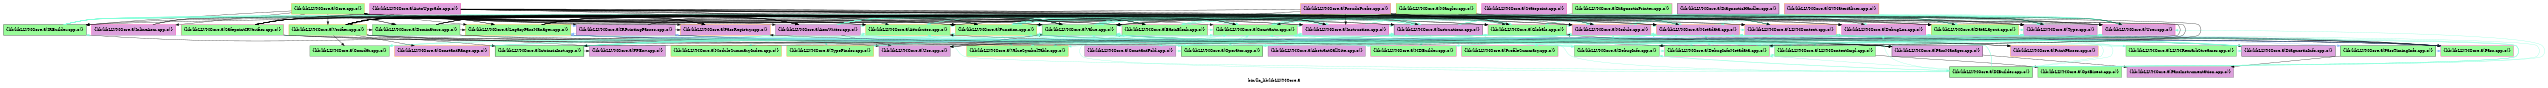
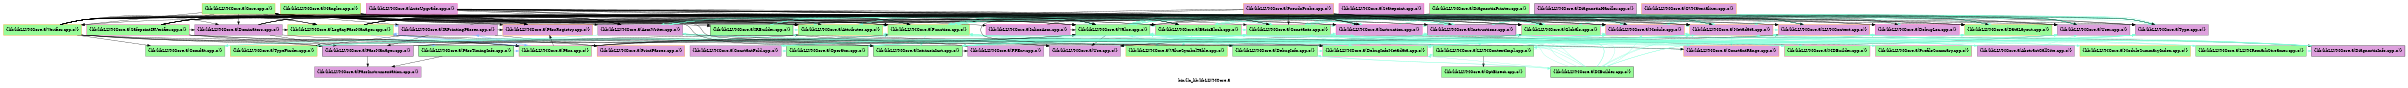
  digraph {
    label="bin/llc_lib/libLLVMCore.a"
    rankdir=TB
    node [color=darkorange fillcolor=palegreen group=1 shape=box style=filled]
    edge [color="0.450000 0.5 1"]
    n1 [group=0 label="{lib/libLLVMCore.a(Core.cpp.o)}"]
    n2 [color=gray40 fillcolor=plum label="{lib/libLLVMCore.a(AsmWriter.cpp.o)}"]
    n3 [label="{lib/libLLVMCore.a(Attributes.cpp.o)}"]
    n4 [color=deeppink label="{lib/libLLVMCore.a(BasicBlock.cpp.o)}"]
    n5 [color=deeppink label="{lib/libLLVMCore.a(Constants.cpp.o)}"]
    n6 [label="{lib/libLLVMCore.a(DataLayout.cpp.o)}"]
    n7 [color=deeppink fillcolor=plum label="{lib/libLLVMCore.a(DebugLoc.cpp.o)}"]
-   n8 [color=gray40 group=0 label="{lib/libLLVMCore.a(Dominators.cpp.o)}"]
+   n8 [color=gray40 fillcolor=plum group=0 label="{lib/libLLVMCore.a(Dominators.cpp.o)}"]
    n9 [label="{lib/libLLVMCore.a(Function.cpp.o)}"]
    n10 [color=deeppink label="{lib/libLLVMCore.a(Globals.cpp.o)}"]
    n11 [color=black label="{lib/libLLVMCore.a(IRBuilder.cpp.o)}"]
    n12 [color=gray40 fillcolor=plum group=2 label="{lib/libLLVMCore.a(IRPrintingPasses.cpp.o)}"]
    n13 [color=deeppink fillcolor=plum group=0 label="{lib/libLLVMCore.a(InlineAsm.cpp.o)}"]
    n14 [color=deeppink fillcolor=plum label="{lib/libLLVMCore.a(Instruction.cpp.o)}"]
    n15 [color=black fillcolor=plum label="{lib/libLLVMCore.a(Instructions.cpp.o)}"]
    n16 [fillcolor=plum label="{lib/libLLVMCore.a(LLVMContext.cpp.o)}"]
    n17 [group=2 label="{lib/libLLVMCore.a(LegacyPassManager.cpp.o)}"]
    n18 [fillcolor=plum label="{lib/libLLVMCore.a(Metadata.cpp.o)}"]
    n19 [fillcolor=plum label="{lib/libLLVMCore.a(Module.cpp.o)}"]
    n20 [fillcolor=plum group=0 label="{lib/libLLVMCore.a(PassRegistry.cpp.o)}"]
    n21 [color=deeppink group=0 label="{lib/libLLVMCore.a(SafepointIRVerifier.cpp.o)}"]
    n22 [color=gray40 fillcolor=plum label="{lib/libLLVMCore.a(Type.cpp.o)}"]
-   n23 [color=deeppink fillcolor=plum label="{lib/libLLVMCore.a(User.cpp.o)}"]
+   n23 [color=gray40 fillcolor=plum label="{lib/libLLVMCore.a(User.cpp.o)}"]
    n24 [color=gray40 label="{lib/libLLVMCore.a(Value.cpp.o)}"]
    n25 [group=0 label="{lib/libLLVMCore.a(Verifier.cpp.o)}"]
    n26 [color=gray40 label="{lib/libLLVMCore.a(Comdat.cpp.o)}"]
    n27 [fillcolor=plum label="{lib/libLLVMCore.a(ConstantRange.cpp.o)}"]
    n28 [color=deeppink label="{lib/libLLVMCore.a(DebugInfoMetadata.cpp.o)}"]
    n29 [color=black label="{lib/libLLVMCore.a(IntrinsicInst.cpp.o)}"]
    n30 [label="{lib/libLLVMCore.a(ModuleSummaryIndex.cpp.o)}"]
    n31 [color=black label="{lib/libLLVMCore.a(Operator.cpp.o)}"]
    n32 [label="{lib/libLLVMCore.a(TypeFinder.cpp.o)}"]
    n33 [color=gray40 fillcolor=plum group=0 label="{lib/libLLVMCore.a(Use.cpp.o)}"]
    n34 [label="{lib/libLLVMCore.a(ValueSymbolTable.cpp.o)}"]
    n35 [color=gray40 fillcolor=plum label="{lib/libLLVMCore.a(ConstantFold.cpp.o)}"]
    n36 [color=gray40 label="{lib/libLLVMCore.a(DebugInfo.cpp.o)}"]
    n37 [color=deeppink group=2 label="{lib/libLLVMCore.a(Pass.cpp.o)}"]
    n38 [color=black fillcolor=plum group=0 label="{lib/libLLVMCore.a(PassManager.cpp.o)}"]
    n39 [color=gray40 fillcolor=plum label="{lib/libLLVMCore.a(AbstractCallSite.cpp.o)}"]
    n40 [color=deeppink label="{lib/libLLVMCore.a(MDBuilder.cpp.o)}"]
    n41 [color=gray40 fillcolor=plum group=0 label="{lib/libLLVMCore.a(FPEnv.cpp.o)}"]
    n42 [fillcolor=plum group=0 label="{lib/libLLVMCore.a(PrintPasses.cpp.o)}"]
    n43 [color=gray40 label="{lib/libLLVMCore.a(LLVMContextImpl.cpp.o)}"]
    n44 [color=black fillcolor=plum label="{lib/libLLVMCore.a(DiagnosticInfo.cpp.o)}"]
    n45 [color=gray40 label="{lib/libLLVMCore.a(LLVMRemarkStreamer.cpp.o)}"]
    n46 [color=black group=2 label="{lib/libLLVMCore.a(PassTimingInfo.cpp.o)}"]
    n47 [color=deeppink label="{lib/libLLVMCore.a(ProfileSummary.cpp.o)}"]
    n48 [color=black label="{lib/libLLVMCore.a(DIBuilder.cpp.o)}"]
    n49 [color=gray40 fillcolor=plum group=0 label="{lib/libLLVMCore.a(PassInstrumentation.cpp.o)}"]
    n50 [color=gray40 group=0 label="{lib/libLLVMCore.a(OptBisect.cpp.o)}"]
    n51 [color=black fillcolor=plum group=0 label="{lib/libLLVMCore.a(DiagnosticHandler.cpp.o)}"]
    n52 [group=0 label="{lib/libLLVMCore.a(Mangler.cpp.o)}"]
    n53 [color=deeppink group=0 label="{lib/libLLVMCore.a(DiagnosticPrinter.cpp.o)}"]
    n54 [color=deeppink fillcolor=plum group=0 label="{lib/libLLVMCore.a(AutoUpgrade.cpp.o)}"]
    n55 [color=deeppink fillcolor=plum group=0 label="{lib/libLLVMCore.a(Statepoint.cpp.o)}"]
    n56 [fillcolor=plum group=0 label="{lib/libLLVMCore.a(PseudoProbe.cpp.o)}"]
    n57 [fillcolor=plum group=0 label="{lib/libLLVMCore.a(GVMaterializer.cpp.o)}"]
    subgraph sub_1 {
      rank=same
      n1
    }
    subgraph sub_2 {
      rank=same
      n2
      n3
      n4
      n5
      n6
      n7
      n8
      n9
      n10
      n11
      n12
      n13
      n14
      n15
      n16
      n17
      n18
      n19
      n20
      n21
      n22
      n23
      n24
      n25
    }
    subgraph sub_3 {
      rank=same
      n26
      n27
      n28
      n29
      n30
      n31
      n32
      n33
      n34
      n35
      n36
      n37
      n38
      n39
      n40
      n41
      n42
      n43
      n44
      n45
      n46
      n47
    }
    subgraph sub_4 {
      rank=same
      n1
    }
    subgraph sub_5 {
      rank=same
      n2
      n3
      n4
      n5
      n6
      n7
      n8
      n9
      n10
      n11
      n12
      n13
      n14
      n15
      n16
      n17
      n18
      n19
      n20
      n21
      n22
      n23
      n24
      n25
    }
    subgraph sub_6 {
      rank=same
      n26
      n27
      n28
      n29
      n30
      n31
      n32
      n33
      n34
      n35
      n36
      n37
      n38
      n39
      n40
      n41
      n42
      n43
      n44
      n45
      n46
      n47
    }
    n1 -> n2 [color=""]
    n1 -> n3 [color=""]
    n1 -> n4 [color=""]
    n1 -> n5 [color=""]
    n1 -> n6 [color=""]
    n1 -> n7 [color=""]
    n1 -> n8 [color=""]
    n1 -> n9 [color=""]
    n1 -> n10 [color=""]
    n1 -> n11 [color=""]
    n1 -> n12 [color=""]
    n1 -> n13 [color=""]
    n1 -> n14 [color=""]
    n1 -> n15 [color=""]
    n1 -> n16 [color=""]
    n1 -> n17 [color=""]
    n1 -> n18 [color=""]
    n1 -> n19 [color=""]
    n1 -> n20 [color=""]
    n1 -> n21 [color=""]
    n1 -> n22 [color=""]
    n1 -> n23 [color=""]
    n1 -> n24 [color=""]
    n1 -> n25 [color=""]
    n2 -> n3
    n2 -> n4
    n2 -> n5
    n2 -> n9
    n2 -> n10
    n2 -> n14
    n2 -> n15
    n2 -> n16
    n2 -> n18
    n2 -> n19
    n2 -> n22
    n2 -> n23
    n2 -> n24
    n2 -> n26
    n2 -> n27
    n2 -> n28
    n2 -> n29
    n2 -> n30
    n2 -> n31
    n2 -> n32
    n2 -> n33 [color=""]
    n3 -> n2
    n3 -> n9
    n4 -> n5
    n4 -> n14
    n4 -> n15
    n4 -> n18
    n4 -> n22
    n4 -> n23
    n4 -> n24
    n4 -> n34
    n5 -> n9
    n5 -> n10
    n5 -> n14
    n5 -> n15
    n5 -> n22
    n5 -> n23
    n5 -> n24
    n5 -> n31
    n5 -> n35
    n6 -> n9
    n6 -> n10
    n6 -> n19
    n6 -> n22
    n7 -> n18
    n7 -> n28
    n7 -> n36
    n8 -> n2 [color=""]
    n8 -> n4 [color=""]
    n8 -> n14 [color=""]
    n8 -> n17 [color=""]
    n8 -> n20 [color=""]
    n8 -> n24 [color=""]
    n8 -> n37 [color=""]
    n8 -> n38 [color=""]
    n9 -> n3
    n9 -> n4
    n9 -> n5
    n9 -> n10
    n9 -> n15
    n9 -> n16
    n9 -> n18
    n9 -> n19
    n9 -> n22
    n9 -> n23
    n9 -> n24
    n9 -> n29
    n9 -> n34
    n9 -> n39
    n9 -> n40
    n10 -> n5
    n10 -> n9
    n10 -> n18
    n10 -> n19
    n10 -> n23
    n10 -> n24
    n10 -> n27
    n11 -> n3
    n11 -> n4
    n11 -> n5
    n11 -> n6
    n11 -> n9
    n11 -> n10
    n11 -> n14
    n11 -> n15
    n11 -> n18
    n11 -> n22
    n11 -> n23
    n11 -> n24
    n11 -> n41 [color=""]
-   n12 -> n2 [color=""]
+   n12 -> n32 [color=""]
    n12 -> n17 [color="0.600000 0.5 1"]
    n12 -> n20 [color=""]
    n12 -> n24 [color=""]
    n12 -> n37 [color="0.600000 0.5 1"]
    n12 -> n38 [color=""]
    n12 -> n42 [color=""]
    n13 -> n22 [color=""]
    n13 -> n24 [color=""]
    n14 -> n3
    n14 -> n4
    n14 -> n5
    n14 -> n15
    n14 -> n18
    n14 -> n23
    n14 -> n24
    n15 -> n3
    n15 -> n4
    n15 -> n5
    n15 -> n6
    n15 -> n9
    n15 -> n14
    n15 -> n18
    n15 -> n19
    n15 -> n22
    n15 -> n23
    n15 -> n24
    n15 -> n31
    n15 -> n33 [color=""]
    n15 -> n40
    n15 -> n43
    n16 -> n43
    n16 -> n44
    n16 -> n45
    n17 -> n2 [color=""]
    n17 -> n9 [color=""]
    n17 -> n10 [color=""]
    n17 -> n12 [color="0.600000 0.5 1"]
    n17 -> n16 [color=""]
    n17 -> n19 [color=""]
    n17 -> n20 [color=""]
    n17 -> n24 [color=""]
    n17 -> n37 [color="0.600000 0.5 1"]
    n17 -> n42 [color=""]
    n17 -> n44 [color=""]
    n17 -> n46 [color="0.600000 0.5 1"]
    n18 -> n5
    n18 -> n7
    n18 -> n16
    n18 -> n19
    n18 -> n22
    n18 -> n24
    n18 -> n27
    n18 -> n28
    n18 -> n40
    n18 -> n43
    n19 -> n5
    n19 -> n6
    n19 -> n9
    n19 -> n10
    n19 -> n16
    n19 -> n18
    n19 -> n22
    n19 -> n23
    n19 -> n24
    n19 -> n26
    n19 -> n32
    n19 -> n34
    n19 -> n47
    n21 -> n2 [color=""]
    n21 -> n4 [color=""]
    n21 -> n5 [color=""]
    n21 -> n8 [color=""]
    n21 -> n9 [color=""]
    n21 -> n14 [color=""]
    n21 -> n17 [color=""]
    n21 -> n20 [color=""]
    n21 -> n24 [color=""]
    n21 -> n33 [color=""]
    n21 -> n37 [color=""]
    n21 -> n38 [color=""]
    n22 -> n5
    n23 -> n29
    n23 -> n33 [color=""]
    n24 -> n3
    n24 -> n4
    n24 -> n5
    n24 -> n6
    n24 -> n9
    n24 -> n10
    n24 -> n14
    n24 -> n15
    n24 -> n16
    n24 -> n18
    n24 -> n22
    n24 -> n23
    n24 -> n29
    n24 -> n31
-   n33 -> n24 [color=""]
+   n24 -> n33 [color=""]
    n24 -> n34
    n24 -> n36
    n24 -> n43
    n25 -> n2 [color=""]
    n25 -> n3 [color=""]
    n25 -> n4 [color=""]
    n25 -> n5 [color=""]
    n25 -> n6 [color=""]
    n25 -> n7 [color=""]
    n25 -> n8 [color=""]
    n25 -> n9 [color=""]
    n25 -> n10 [color=""]
    n25 -> n14 [color=""]
    n25 -> n15 [color=""]
    n25 -> n16 [color=""]
    n25 -> n17 [color=""]
    n25 -> n18 [color=""]
    n25 -> n19 [color=""]
    n25 -> n20 [color=""]
    n25 -> n22 [color=""]
    n25 -> n23 [color=""]
    n25 -> n24 [color=""]
    n25 -> n26 [color=""]
    n25 -> n27 [color=""]
    n25 -> n28 [color=""]
    n25 -> n29 [color=""]
    n25 -> n37 [color=""]
    n25 -> n38 [color=""]
    n26 -> n19
    n27 -> n15
    n28 -> n5
    n28 -> n16
    n28 -> n18
    n28 -> n22
    n28 -> n43
    n29 -> n4
    n29 -> n5
    n29 -> n6
    n29 -> n14
    n29 -> n15
    n29 -> n18
    n29 -> n19
    n29 -> n22
    n29 -> n23
    n29 -> n24
    n29 -> n28
    n29 -> n41 [color=""]
    n30 -> n24
    n31 -> n5
    n31 -> n6
    n31 -> n22
    n32 -> n9
    n32 -> n10
    n32 -> n18
    n34 -> n24
    n35 -> n5
    n35 -> n9
    n35 -> n10
    n35 -> n15
    n35 -> n19
    n35 -> n22
    n35 -> n24
    n35 -> n31
    n36 -> n7
    n36 -> n9
    n36 -> n14
    n36 -> n18
    n36 -> n19
    n36 -> n24
    n36 -> n28
    n36 -> n48
    n37 -> n3 [color=""]
    n37 -> n9 [color=""]
    n37 -> n12 [color="0.600000 0.5 1"]
    n37 -> n16 [color=""]
    n37 -> n17 [color="0.600000 0.5 1"]
    n37 -> n20 [color=""]
    n37 -> n24 [color=""]
    n38 -> n10 [color=""]
    n38 -> n24 [color=""]
    n38 -> n49 [color=""]
    n39 -> n5
    n39 -> n15
    n39 -> n18
    n39 -> n23
    n40 -> n5
    n40 -> n18
    n40 -> n22
    n40 -> n24
    n43 -> n5
    n43 -> n18
    n43 -> n19
    n43 -> n23
    n43 -> n24
    n43 -> n28
    n43 -> n50 [color=""]
    n44 -> n2
    n44 -> n7
    n44 -> n9
    n44 -> n14
    n44 -> n16
    n44 -> n18
    n44 -> n24
    n45 -> n16
    n45 -> n24
    n45 -> n44
    n46 -> n37 [color="0.600000 0.5 1"]
    n46 -> n49 [color=""]
    n47 -> n5
    n47 -> n18
    n47 -> n22
    n48 -> n3
    n48 -> n4
    n48 -> n5
    n48 -> n7
    n48 -> n9
    n48 -> n11
    n48 -> n14
    n48 -> n15
    n48 -> n18
    n48 -> n19
    n48 -> n22
    n48 -> n23
    n48 -> n24
    n48 -> n28
    n48 -> n36
    n52 -> n3 [color=""]
    n52 -> n6 [color=""]
    n52 -> n9 [color=""]
    n52 -> n10 [color=""]
    n52 -> n19 [color=""]
    n52 -> n24 [color=""]
    n53 -> n24 [color=""]
    n54 -> n3 [color=""]
    n54 -> n4 [color=""]
    n54 -> n6 [color=""]
    n54 -> n9 [color=""]
    n54 -> n10 [color=""]
    n54 -> n11 [color=""]
    n54 -> n14 [color=""]
    n54 -> n15 [color=""]
    n54 -> n16 [color=""]
    n54 -> n18 [color=""]
    n54 -> n19 [color=""]
    n54 -> n22 [color=""]
    n54 -> n23 [color=""]
    n54 -> n24 [color=""]
    n54 -> n25 [color=""]
    n54 -> n29 [color=""]
    n54 -> n36 [color=""]
    n55 -> n3 [color=""]
    n56 -> n5 [color=""]
    n56 -> n7 [color=""]
    n56 -> n11 [color=""]
    n56 -> n14 [color=""]
    n56 -> n18 [color=""]
    n56 -> n22 [color=""]
    n56 -> n23 [color=""]
    n56 -> n24 [color=""]
    n56 -> n28 [color=""]
  }
